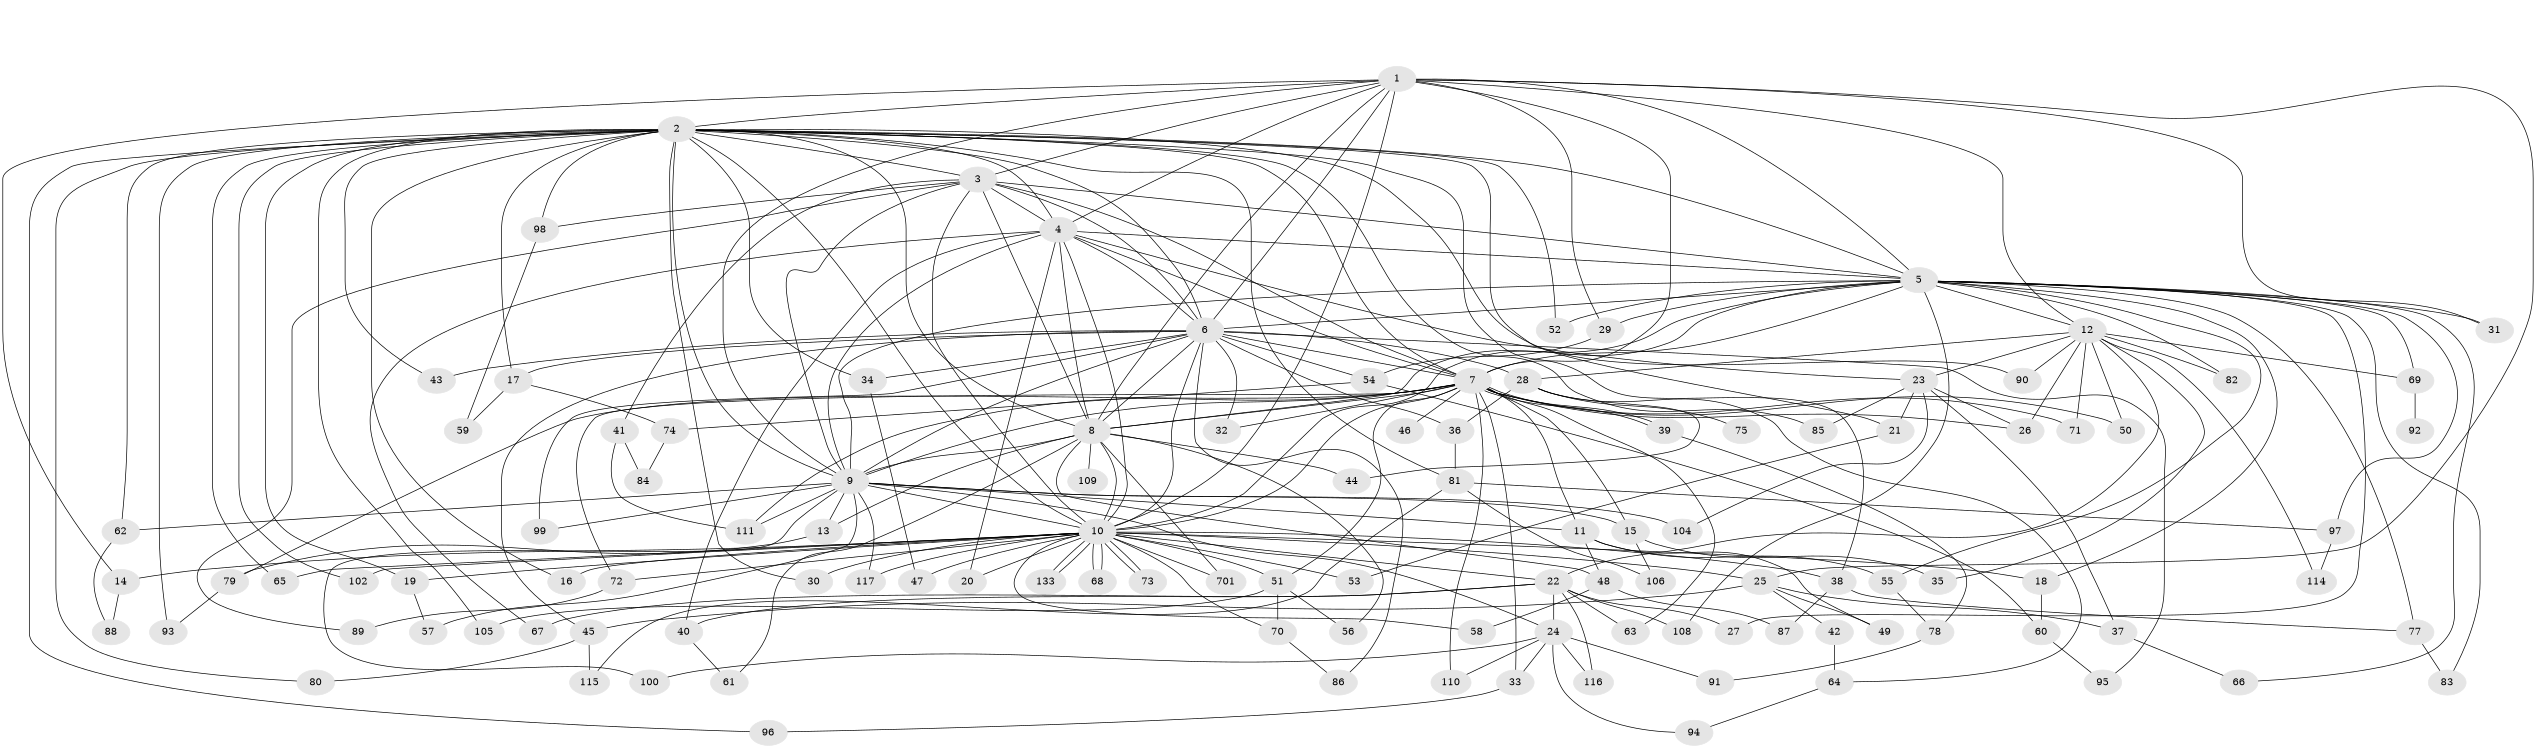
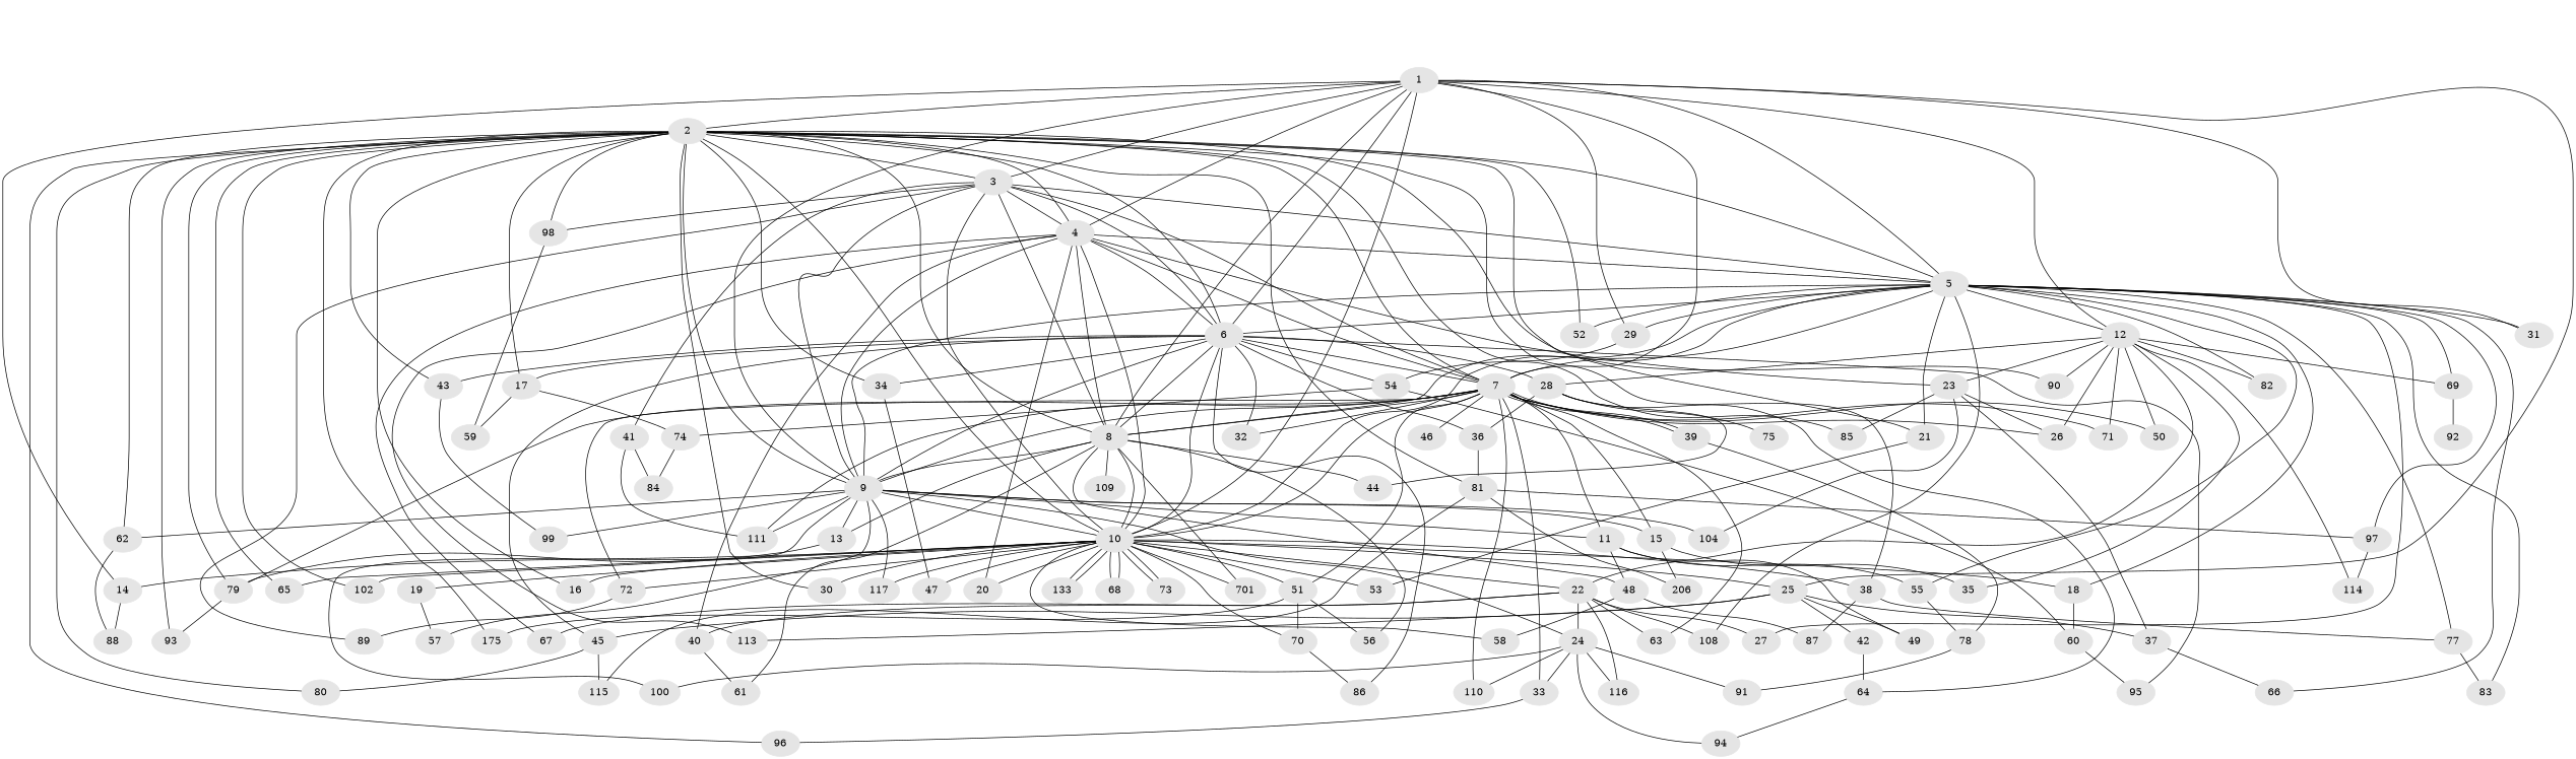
  graph {
    node [color=gray90 style=filled]
    1
    2
    3
    4
    5
    6
    7
    8
    9
    10
    12
    14
    25
    29
    31
    16
    17
    19
    21
    30
    34
    38
    43
    52
    62
    65
    80
    81
    85
    90
    93
    96
    98
    102
-   105
+   105 [label=175]
    41
    89
    23
    20
    40
    67
+   113
    18
    27
    55
    66
    69
    77
    82
    83
    97
    108
    36
    28
    32
    45
    54
    86
    95
    99
    11
    15
    26
    33
    39
    46
    50
    51
    63
    71
    72
    79
    110
    111
    13
    44
    48
    56
    61
    n80 [label=701]
    109
    24
    57
    100
    104
    117
    22
    47
    53
    58
    68
    70
    73
    n94 [label=133]
    35
    114
    88
    42
    49
    37
    59
    74
    87
-   106
+   106 [label=206]
    115
    84
    64
    60
    78
    92
    75
    116
    91
    94
    1 -- 2
    1 -- 3
    1 -- 4
    1 -- 5
    1 -- 6
    1 -- 7
    1 -- 8
    1 -- 9
    1 -- 10
    1 -- 12
    1 -- 14
    1 -- 25
    1 -- 29
    1 -- 31
    2 -- 3
    2 -- 4
    2 -- 5
    2 -- 6
    2 -- 7
    2 -- 8
    2 -- 9
    2 -- 10
    2 -- 16
    2 -- 17
-   2 -- 19
+   2 -- 79
    2 -- 21
    2 -- 30
    2 -- 34
    2 -- 38
    2 -- 43
    2 -- 52
    2 -- 62
    2 -- 65
    2 -- 80
    2 -- 81
    2 -- 85
    2 -- 90
    2 -- 93
    2 -- 96
    2 -- 98
    2 -- 102
    2 -- 105
    3 -- 4
    3 -- 5
    3 -- 6
    3 -- 7
    3 -- 8
    3 -- 9
    3 -- 10
    3 -- 98
    3 -- 41
    3 -- 89
    4 -- 5
    4 -- 6
    4 -- 7
    4 -- 8
    4 -- 9
    4 -- 10
    4 -- 23
    4 -- 20
    4 -- 40
    4 -- 67
+   4 -- 113
    5 -- 6
    5 -- 7
    5 -- 8
    5 -- 9
    5 -- 10
    5 -- 12
    5 -- 29
    5 -- 31
-   23 -- 21
+   5 -- 21
    5 -- 52
    5 -- 18
    5 -- 27
    5 -- 55
    5 -- 66
    5 -- 69
    5 -- 77
    5 -- 82
    5 -- 83
    5 -- 97
    5 -- 108
    6 -- 7
    6 -- 8
    6 -- 9
    6 -- 10
    6 -- 17
    6 -- 34
    6 -- 43
    6 -- 36
    6 -- 28
    6 -- 32
    6 -- 45
    6 -- 54
    6 -- 86
    6 -- 95
-   6 -- 99
+   43 -- 99
    7 -- 8
    7 -- 9
    7 -- 10
    7 -- 32
    7 -- 11
    7 -- 15
    7 -- 26
    7 -- 33
    7 -- 39
    7 -- 39
    7 -- 46
    7 -- 50
    7 -- 51
    7 -- 63
    7 -- 71
    7 -- 72
    7 -- 79
    7 -- 110
    7 -- 111
    8 -- 9
    8 -- 10
    8 -- 13
    8 -- 44
    8 -- 48
    8 -- 56
    8 -- 61
    8 -- n80
    8 -- 109
    9 -- 10
    9 -- 62
    9 -- 99
    9 -- 11
    9 -- 15
    9 -- 111
    9 -- 13
    9 -- 24
    9 -- 57
    9 -- 100
    9 -- 104
    9 -- 117
    10 -- 14
    10 -- 25
    10 -- 16
    10 -- 19
    10 -- 30
    10 -- 38
    10 -- 65
    10 -- 102
    10 -- 20
    10 -- 18
    10 -- 51
    10 -- 72
    10 -- n80
    10 -- 117
    10 -- 22
    10 -- 47
    10 -- 53
    10 -- 58
    10 -- 68
    10 -- 68
    10 -- 70
    10 -- 73
    10 -- 73
    10 -- n94
    10 -- n94
    12 -- 90
    12 -- 23
    12 -- 69
    12 -- 82
    12 -- 28
    12 -- 26
    12 -- 50
    12 -- 71
    12 -- 22
    12 -- 35
    12 -- 114
    14 -- 88
+   25 -- 113
    25 -- 45
    25 -- 42
    25 -- 49
    25 -- 37
    29 -- 54
    17 -- 59
    17 -- 74
    19 -- 57
    21 -- 53
    34 -- 47
    38 -- 77
    38 -- 87
    62 -- 88
    81 -- 97
    81 -- 106
    81 -- 115
    98 -- 59
    41 -- 111
    41 -- 84
    23 -- 85
    23 -- 26
    23 -- 104
    23 -- 37
    40 -- 61
    18 -- 60
    55 -- 78
    69 -- 92
    77 -- 83
    97 -- 114
    36 -- 81
    28 -- 36
    28 -- 44
    28 -- 64
    28 -- 75
    45 -- 80
    45 -- 115
    54 -- 74
    54 -- 60
    11 -- 55
    11 -- 48
    11 -- 49
    15 -- 35
    15 -- 106
    33 -- 96
    39 -- 78
    51 -- 105
    51 -- 56
    51 -- 70
    72 -- 89
    79 -- 93
    13 -- 79
    48 -- 58
    48 -- 87
    24 -- 33
    24 -- 110
    24 -- 100
    24 -- 116
    24 -- 91
    24 -- 94
    22 -- 40
    22 -- 67
    22 -- 27
    22 -- 108
    22 -- 63
    22 -- 24
    22 -- 116
    70 -- 86
    42 -- 64
    37 -- 66
    74 -- 84
    64 -- 94
    60 -- 95
    78 -- 91
  }
